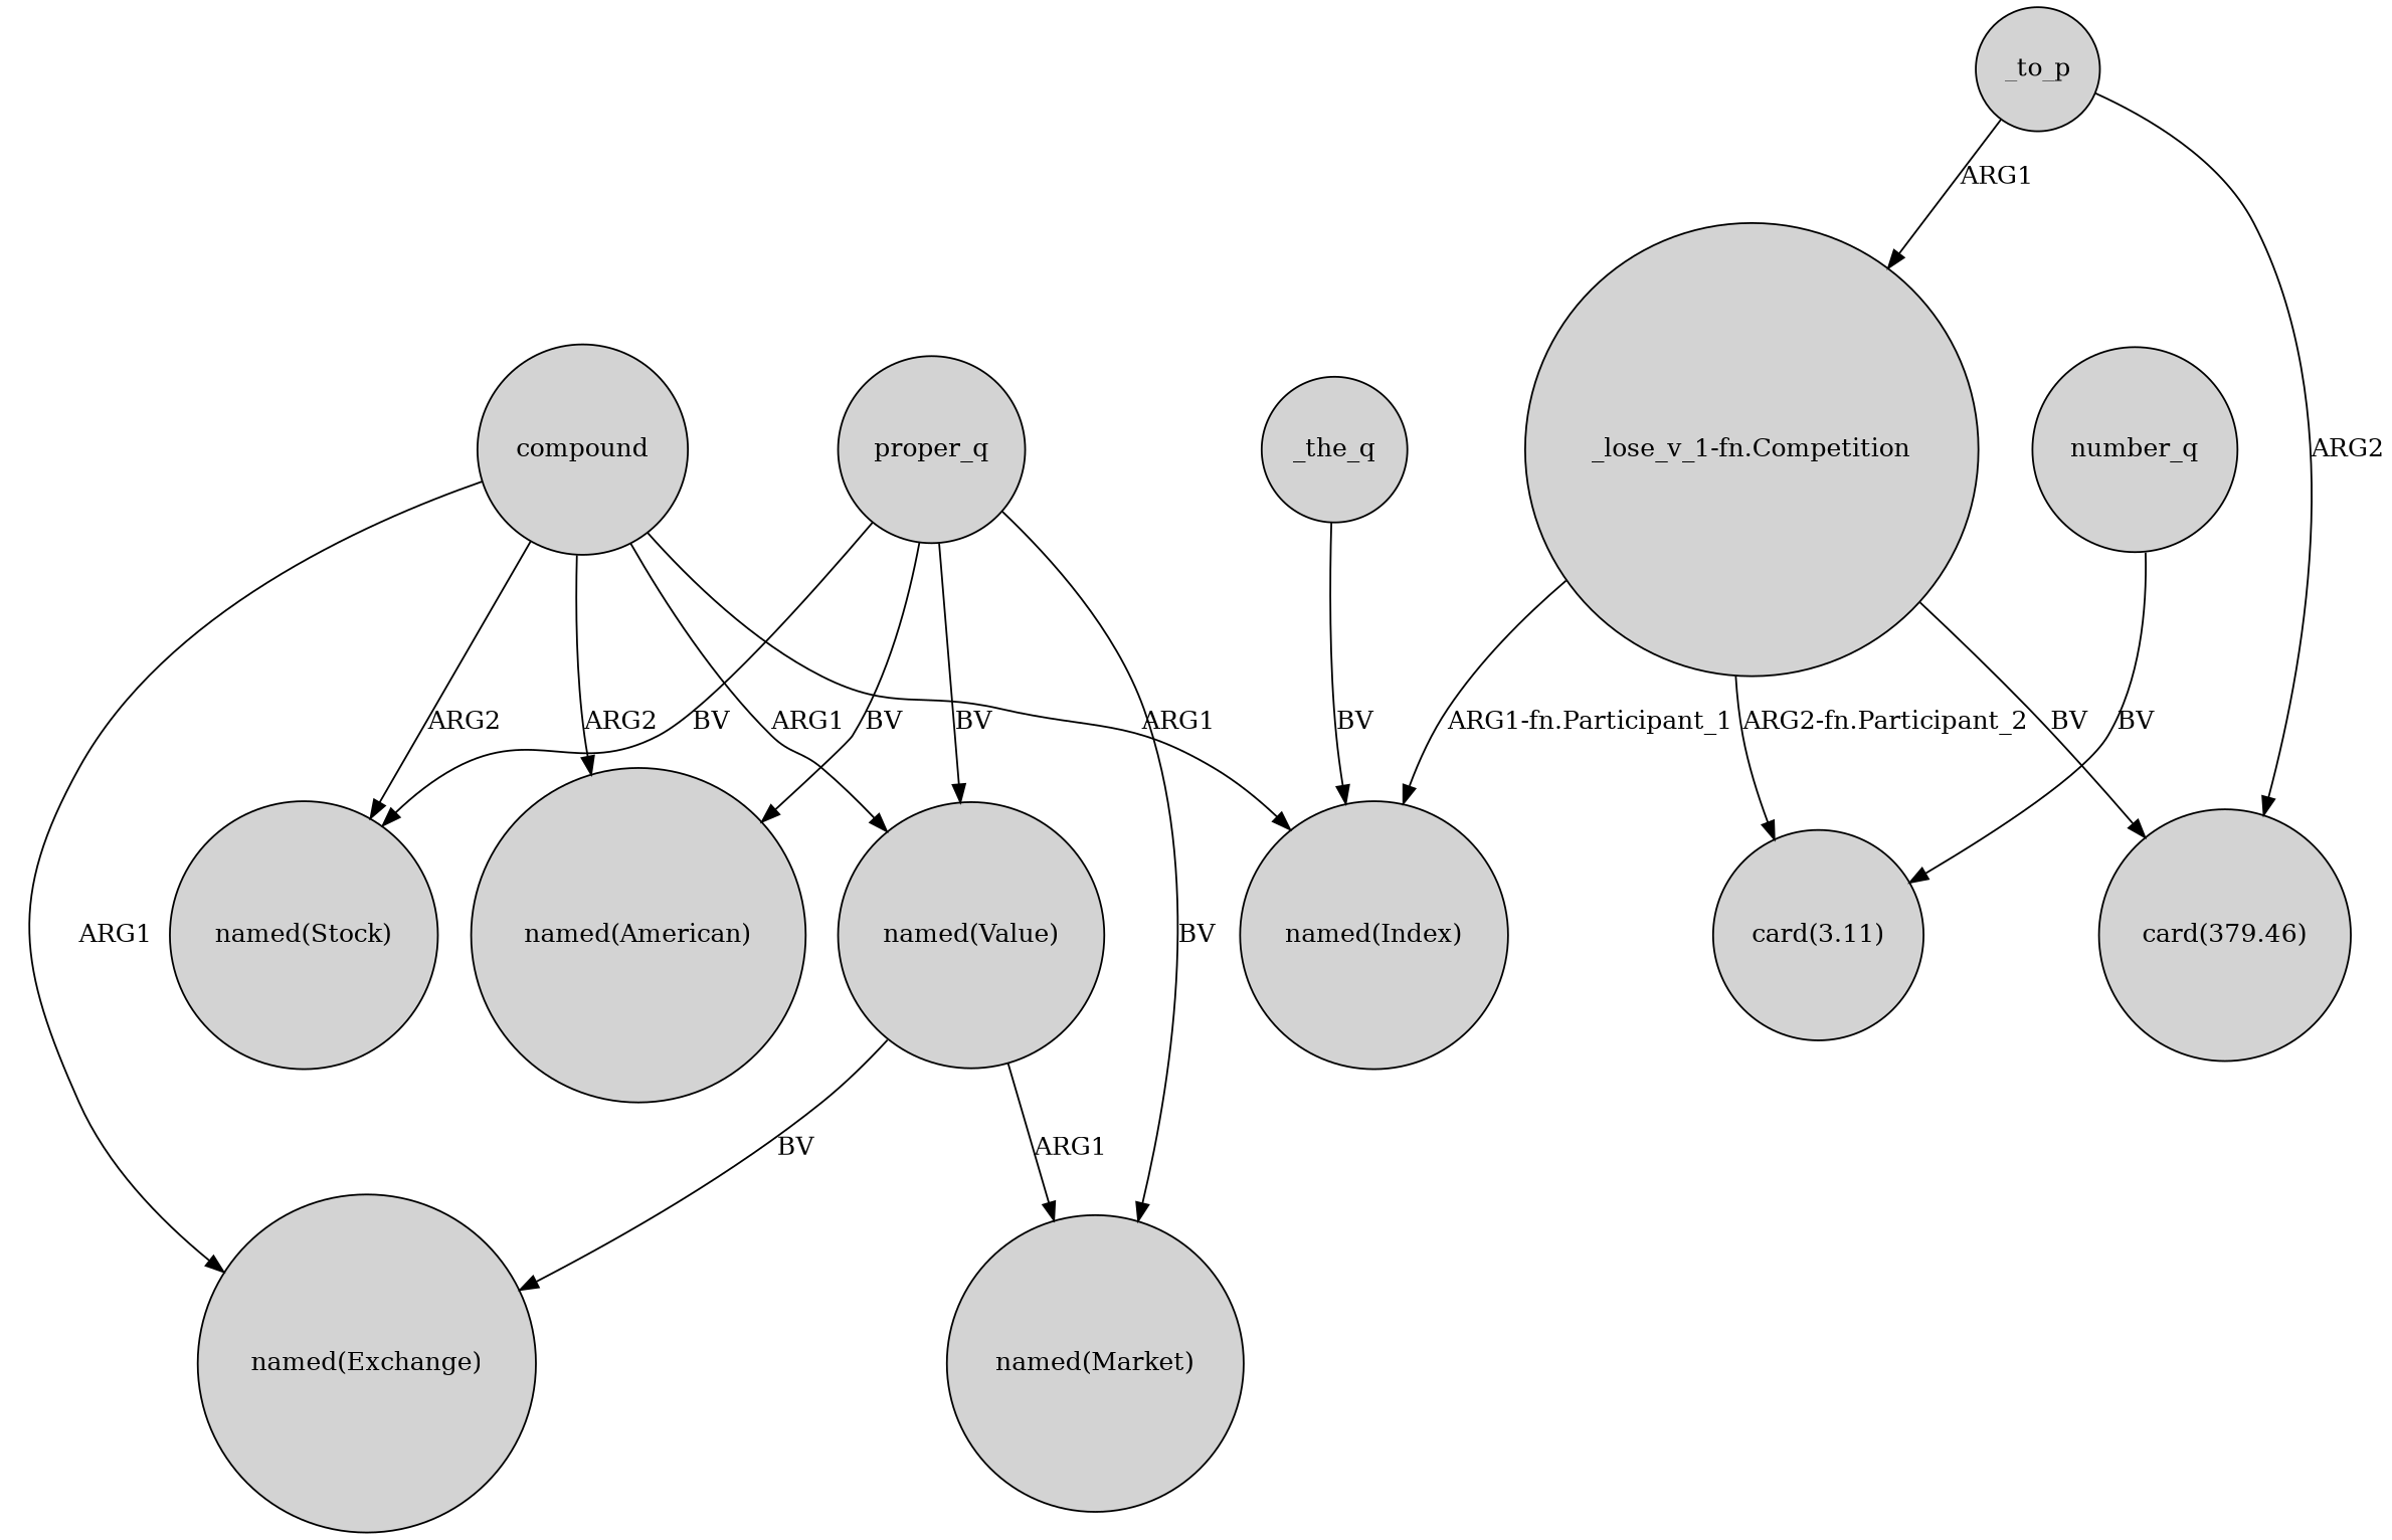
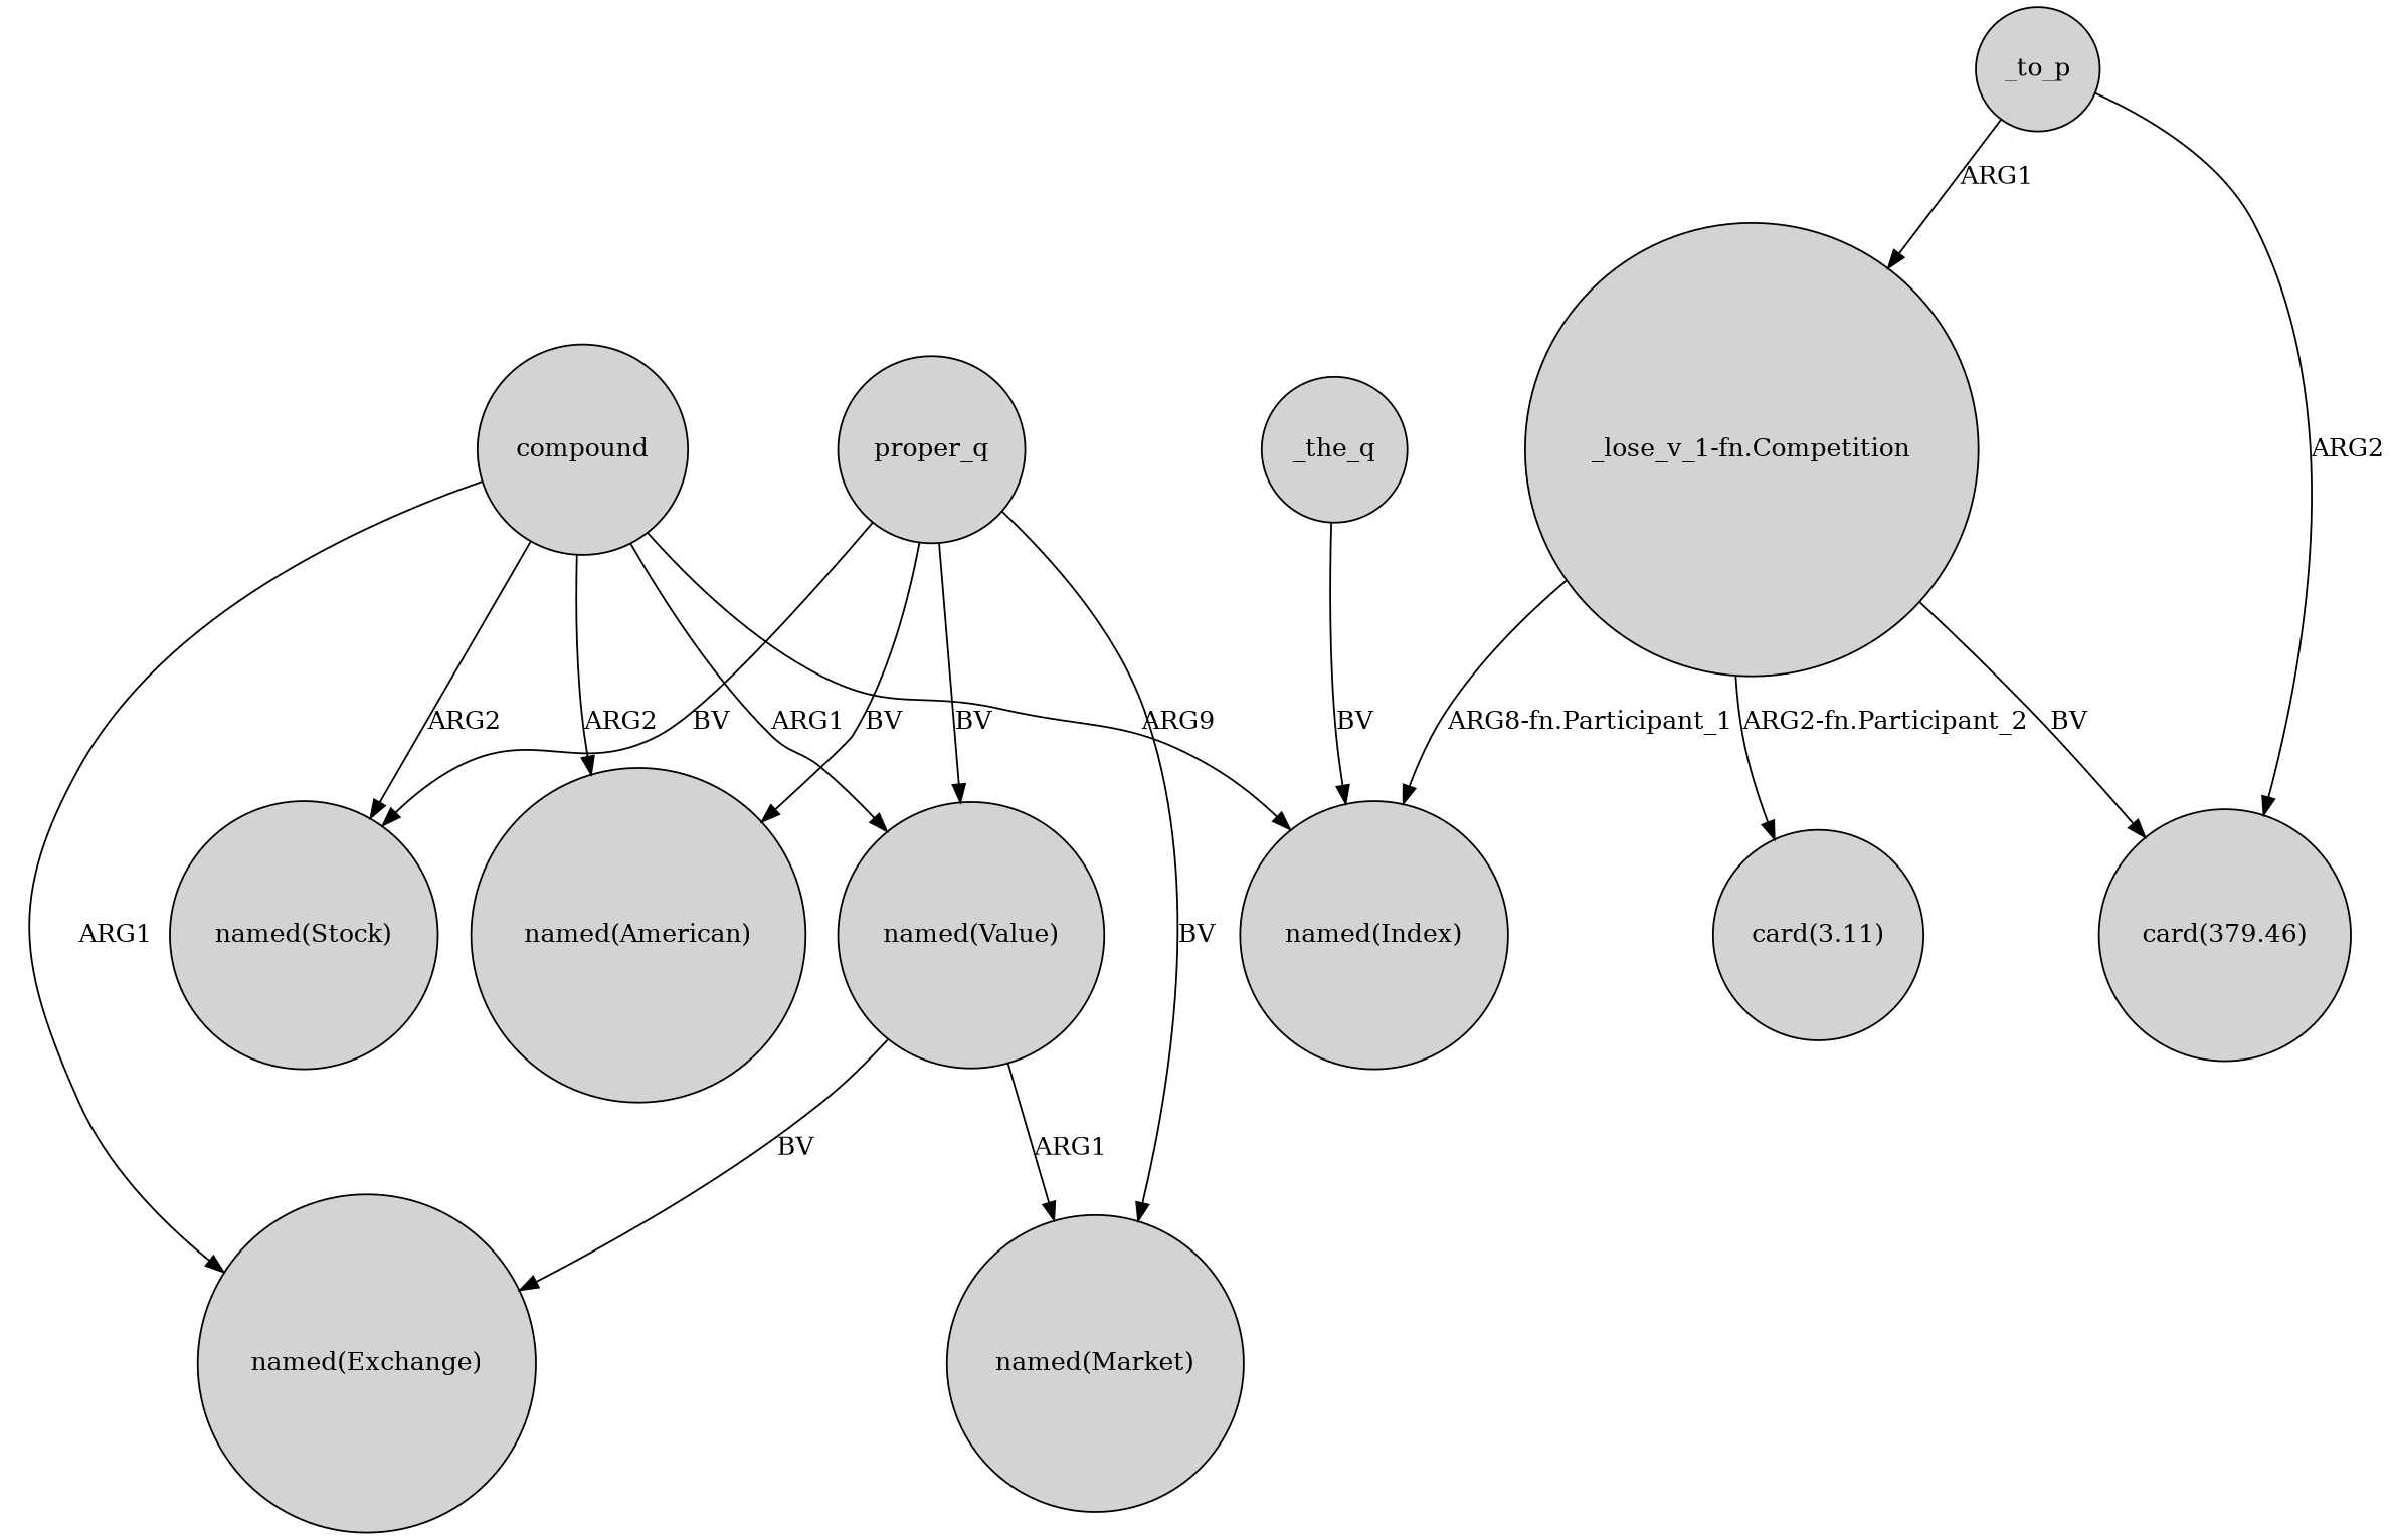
  digraph {
    node [shape=circle style=filled]
    "_lose_v_1-fn.Competition"
    "named(Index)"
    "card(3.11)"
    "card(379.46)"
    compound
    "named(Stock)"
    "named(American)"
    "named(Value)"
    "named(Exchange)"
    "named(Market)"
    proper_q
    _to_p
    _the_q
-   number_q
-   "_lose_v_1-fn.Competition" -> "named(Index)" [label="ARG1-fn.Participant_1"]
+   "_lose_v_1-fn.Competition" -> "named(Index)" [label="ARG8-fn.Participant_1"]
    "_lose_v_1-fn.Competition" -> "card(3.11)" [label="ARG2-fn.Participant_2"]
    "_lose_v_1-fn.Competition" -> "card(379.46)" [label=BV]
-   compound -> "named(Index)" [label=ARG1]
+   compound -> "named(Index)" [label=ARG9]
    compound -> "named(Stock)" [label=ARG2]
    compound -> "named(American)" [label=ARG2]
    compound -> "named(Value)" [label=ARG1]
    compound -> "named(Exchange)" [label=ARG1]
    "named(Value)" -> "named(Exchange)" [label=BV]
    "named(Value)" -> "named(Market)" [label=ARG1]
    proper_q -> "named(Stock)" [label=BV]
    proper_q -> "named(American)" [label=BV]
    proper_q -> "named(Value)" [label=BV]
    proper_q -> "named(Market)" [label=BV]
    _to_p -> "_lose_v_1-fn.Competition" [label=ARG1]
    _to_p -> "card(379.46)" [label=ARG2]
    _the_q -> "named(Index)" [label=BV]
-   number_q -> "card(3.11)" [label=BV]
  }
